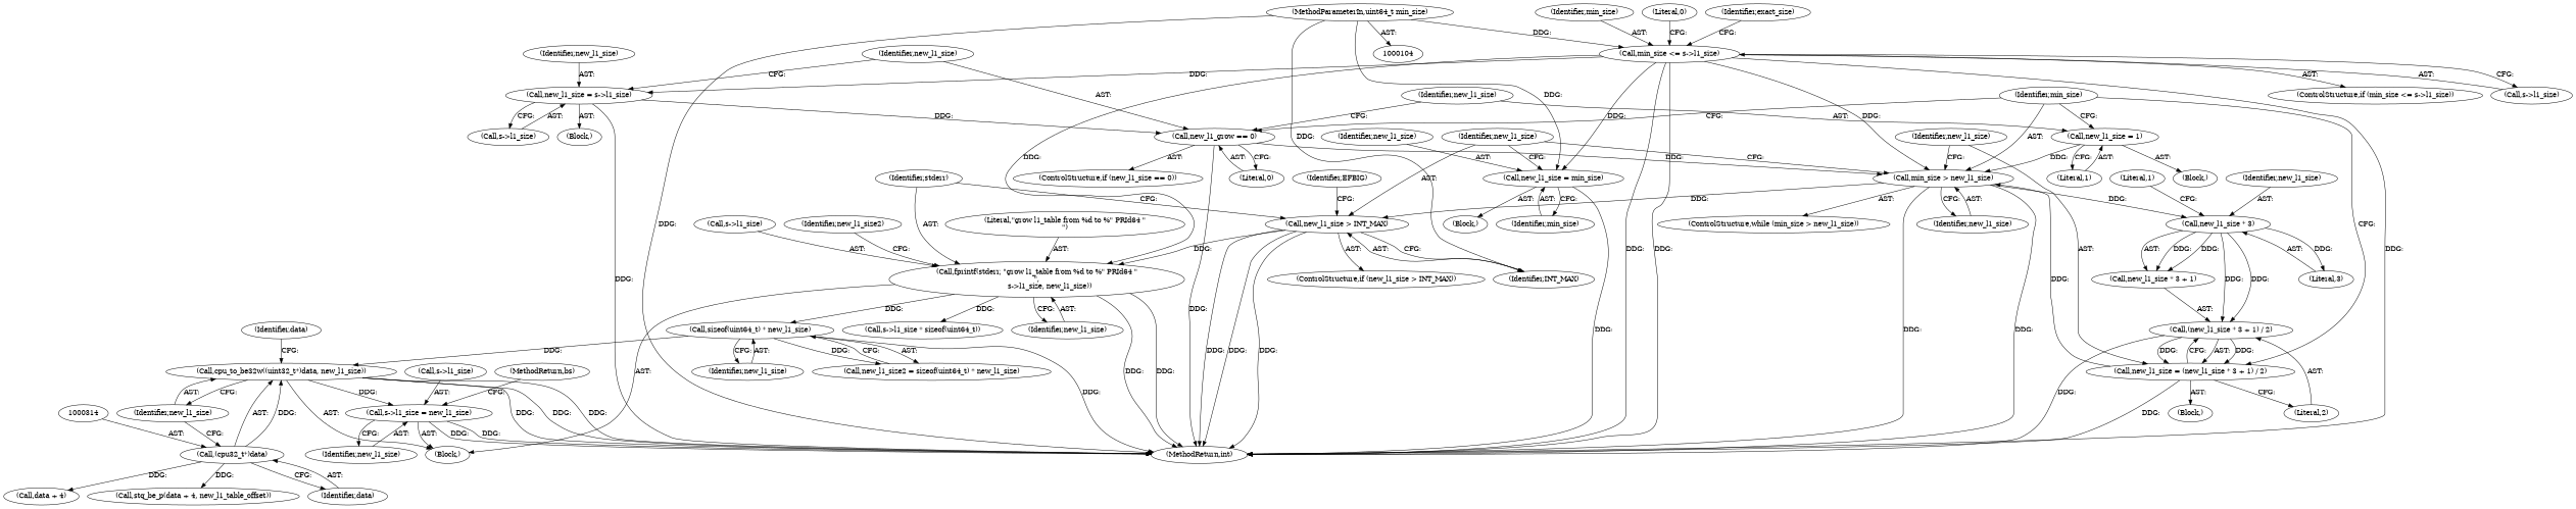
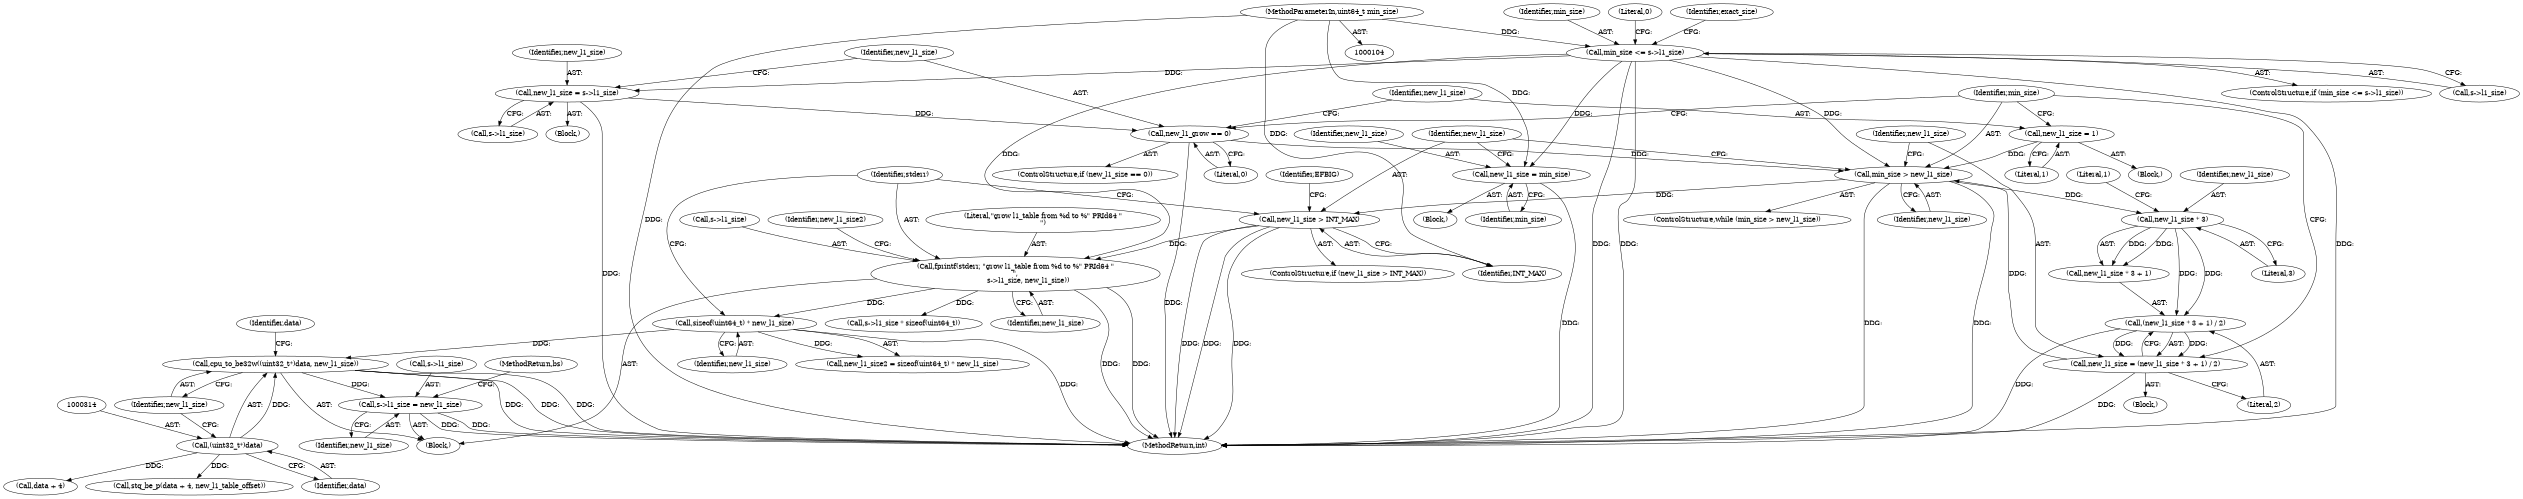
  digraph {
    n1 [label="(Call,s->l1_size = new_l1_size)"]
    n2 [label="(MethodReturn,int)"]
    n3 [label="(Identifier,new_l1_size)"]
    n4 [label="(Block,)"]
    n5 [label="(Call,cpu_to_be32w((uint32_t*)data, new_l1_size))"]
    n6 [label="(Identifier,new_l1_size)"]
-   n7 [label="(Call,(cpu32_t*)data)"]
+   n7 [label="(Call,(uint32_t*)data)"]
    n8 [label="(Call,data + 4)"]
    n9 [label="(Call,stq_be_p(data + 4, new_l1_table_offset))"]
    n10 [label="(Identifier,data)"]
    n11 [label="(Call,sizeof(uint64_t) * new_l1_size)"]
    n12 [label="(Call,new_l1_size2 = sizeof(uint64_t) * new_l1_size)"]
    n13 [label="(Identifier,new_l1_size)"]
    n14 [label="(Call,fprintf(stderr, \"grow l1_table from %d to %\" PRId64 \"\n\",\n            s->l1_size, new_l1_size))"]
    n15 [label="(Call,s->l1_size * sizeof(uint64_t))"]
    n16 [label="(Identifier,new_l1_size)"]
    n17 [label="(Call,min_size <= s->l1_size)"]
    n18 [label="(Call,new_l1_size = min_size)"]
    n19 [label="(Call,min_size > new_l1_size)"]
    n20 [label="(Call,new_l1_size = s->l1_size)"]
    n21 [label="(ControlStructure,if (min_size <= s->l1_size))"]
    n22 [label="(Call,s->l1_size)"]
    n23 [label="(Identifier,min_size)"]
    n24 [label="(Block,)"]
    n25 [label="(Call,new_l1_size > INT_MAX)"]
    n26 [label="(Call,new_l1_size * 3)"]
    n27 [label="(ControlStructure,while (min_size > new_l1_size))"]
    n28 [label="(Identifier,new_l1_size)"]
    n29 [label="(Call,new_l1_grow == 0)"]
    n30 [label="(Block,)"]
    n31 [label="(Call,s->l1_size)"]
    n32 [label="(MethodParameterIn,uint64_t min_size)"]
    1000104
    n34 [label="(Identifier,INT_MAX)"]
    n35 [label="(ControlStructure,if (new_l1_size > INT_MAX))"]
    n36 [label="(Call,(new_l1_size * 3 + 1) / 2)"]
    n37 [label="(Literal,3)"]
    n38 [label="(Call,new_l1_size * 3 + 1)"]
    n39 [label="(Call,new_l1_size = (new_l1_size * 3 + 1) / 2)"]
    n40 [label="(Block,)"]
    n41 [label="(Literal,2)"]
    n42 [label="(Call,new_l1_size = 1)"]
    n43 [label="(Block,)"]
    n44 [label="(Literal,1)"]
    n45 [label="(Literal,0)"]
    n46 [label="(ControlStructure,if (new_l1_size == 0))"]
    n47 [label="(Identifier,stderr)"]
    n48 [label="(Identifier,new_l1_size)"]
    n49 [label="(Call,s->l1_size)"]
    n50 [label="(Identifier,min_size)"]
    n51 [label="(Identifier,new_l1_size)"]
    n52 [label="(Identifier,new_l1_size)"]
    n53 [label="(Literal,1)"]
    n54 [label="(MethodReturn,bs)"]
    n55 [label="(Literal,\"grow l1_table from %d to %\" PRId64 \"\n\")"]
    n56 [label="(Call,s->l1_size)"]
    n57 [label="(Identifier,new_l1_size)"]
    n58 [label="(Identifier,new_l1_size)"]
    n59 [label="(Identifier,new_l1_size)"]
    n60 [label="(Literal,0)"]
    n61 [label="(Identifier,min_size)"]
    n62 [label="(Identifier,data)"]
    n63 [label="(Identifier,new_l1_size2)"]
    n64 [label="(Identifier,exact_size)"]
    n65 [label="(Identifier,new_l1_size)"]
    n66 [label="(Identifier,EFBIG)"]
    1000314
    n1 -> n2 [label="DDG: "]
    n1 -> n2 [label="DDG: "]
    n1 -> n3 [label="CFG: "]
    n1 -> n4 [label="AST: "]
    n3 -> n1 [label="AST: "]
    n5 -> n1 [label="DDG: "]
    n5 -> n2 [label="DDG: "]
    n5 -> n2 [label="DDG: "]
    n5 -> n2 [label="DDG: "]
    n5 -> n4 [label="AST: "]
    n5 -> n6 [label="CFG: "]
    n6 -> n5 [label="AST: "]
    n6 -> n7 [label="CFG: "]
    n7 -> n5 [label="AST: "]
    n7 -> n5 [label="DDG: "]
    n7 -> n8 [label="DDG: "]
    n7 -> n9 [label="DDG: "]
    n7 -> n10 [label="CFG: "]
    n10 -> n7 [label="AST: "]
    n11 -> n2 [label="DDG: "]
    n11 -> n5 [label="DDG: "]
    n11 -> n12 [label="AST: "]
    n11 -> n12 [label="DDG: "]
    n11 -> n13 [label="CFG: "]
-   n12 -> n11 [label="CFG: "]
+   n47 -> n11 [label="CFG: "]
    n13 -> n11 [label="AST: "]
    n14 -> n2 [label="DDG: "]
    n14 -> n2 [label="DDG: "]
    n14 -> n4 [label="AST: "]
    n14 -> n11 [label="DDG: "]
    n14 -> n15 [label="DDG: "]
    n14 -> n16 [label="CFG: "]
    n16 -> n14 [label="AST: "]
    n17 -> n2 [label="DDG: "]
    n17 -> n2 [label="DDG: "]
    n17 -> n2 [label="DDG: "]
    n17 -> n14 [label="DDG: "]
    n17 -> n18 [label="DDG: "]
    n17 -> n19 [label="DDG: "]
    n17 -> n20 [label="DDG: "]
    n17 -> n21 [label="AST: "]
    n17 -> n22 [label="CFG: "]
    n18 -> n2 [label="DDG: "]
    n18 -> n23 [label="CFG: "]
    n18 -> n24 [label="AST: "]
    n19 -> n2 [label="DDG: "]
    n19 -> n2 [label="DDG: "]
    n19 -> n25 [label="DDG: "]
    n19 -> n26 [label="DDG: "]
    n19 -> n27 [label="AST: "]
    n19 -> n28 [label="CFG: "]
    n20 -> n2 [label="DDG: "]
    n20 -> n29 [label="DDG: "]
    n20 -> n30 [label="AST: "]
    n20 -> n31 [label="CFG: "]
    n22 -> n17 [label="AST: "]
    n23 -> n18 [label="AST: "]
    n25 -> n2 [label="DDG: "]
    n25 -> n2 [label="DDG: "]
    n25 -> n2 [label="DDG: "]
    n25 -> n14 [label="DDG: "]
    n25 -> n34 [label="CFG: "]
    n25 -> n35 [label="AST: "]
    n26 -> n36 [label="DDG: "]
    n26 -> n36 [label="DDG: "]
-   n26 -> n37 [label="DDG: "]
+   n26 -> n37 [label="CFG: "]
    n26 -> n38 [label="AST: "]
    n26 -> n38 [label="DDG: "]
    n26 -> n38 [label="DDG: "]
    n28 -> n19 [label="AST: "]
    n29 -> n2 [label="DDG: "]
    n29 -> n19 [label="DDG: "]
    n29 -> n45 [label="CFG: "]
    n29 -> n46 [label="AST: "]
    n31 -> n20 [label="AST: "]
    n32 -> n2 [label="DDG: "]
    n32 -> n17 [label="DDG: "]
    n32 -> n18 [label="DDG: "]
    n32 -> 1000104 [label="AST: "]
    n32 -> n34 [label="DDG: "]
    n34 -> n25 [label="AST: "]
    n36 -> n2 [label="DDG: "]
    n36 -> n39 [label="AST: "]
    n36 -> n39 [label="DDG: "]
    n36 -> n39 [label="DDG: "]
    n37 -> n26 [label="AST: "]
    n38 -> n36 [label="AST: "]
    n39 -> n2 [label="DDG: "]
    n39 -> n19 [label="DDG: "]
    n39 -> n36 [label="CFG: "]
    n39 -> n40 [label="AST: "]
    n39 -> n41 [label="CFG: "]
    n41 -> n36 [label="AST: "]
    n42 -> n19 [label="DDG: "]
    n42 -> n43 [label="AST: "]
    n42 -> n44 [label="CFG: "]
    n44 -> n42 [label="AST: "]
    n45 -> n29 [label="AST: "]
    n47 -> n14 [label="AST: "]
    n47 -> n25 [label="CFG: "]
    n48 -> n20 [label="AST: "]
    n49 -> n1 [label="AST: "]
    n50 -> n17 [label="AST: "]
    n51 -> n29 [label="CFG: "]
    n51 -> n42 [label="AST: "]
    n52 -> n20 [label="CFG: "]
    n52 -> n29 [label="AST: "]
    n53 -> n26 [label="CFG: "]
    n54 -> n1 [label="CFG: "]
    n55 -> n14 [label="AST: "]
    n56 -> n14 [label="AST: "]
    n57 -> n19 [label="CFG: "]
    n57 -> n39 [label="AST: "]
    n58 -> n26 [label="AST: "]
    n59 -> n18 [label="AST: "]
    n60 -> n17 [label="CFG: "]
    n61 -> n19 [label="AST: "]
    n61 -> n29 [label="CFG: "]
    n61 -> n39 [label="CFG: "]
    n61 -> n42 [label="CFG: "]
    n62 -> n5 [label="CFG: "]
    n63 -> n14 [label="CFG: "]
    n64 -> n17 [label="CFG: "]
    n65 -> n18 [label="CFG: "]
    n65 -> n19 [label="CFG: "]
    n65 -> n25 [label="AST: "]
    n66 -> n25 [label="CFG: "]
    1000314 -> n7 [label="AST: "]
  }
